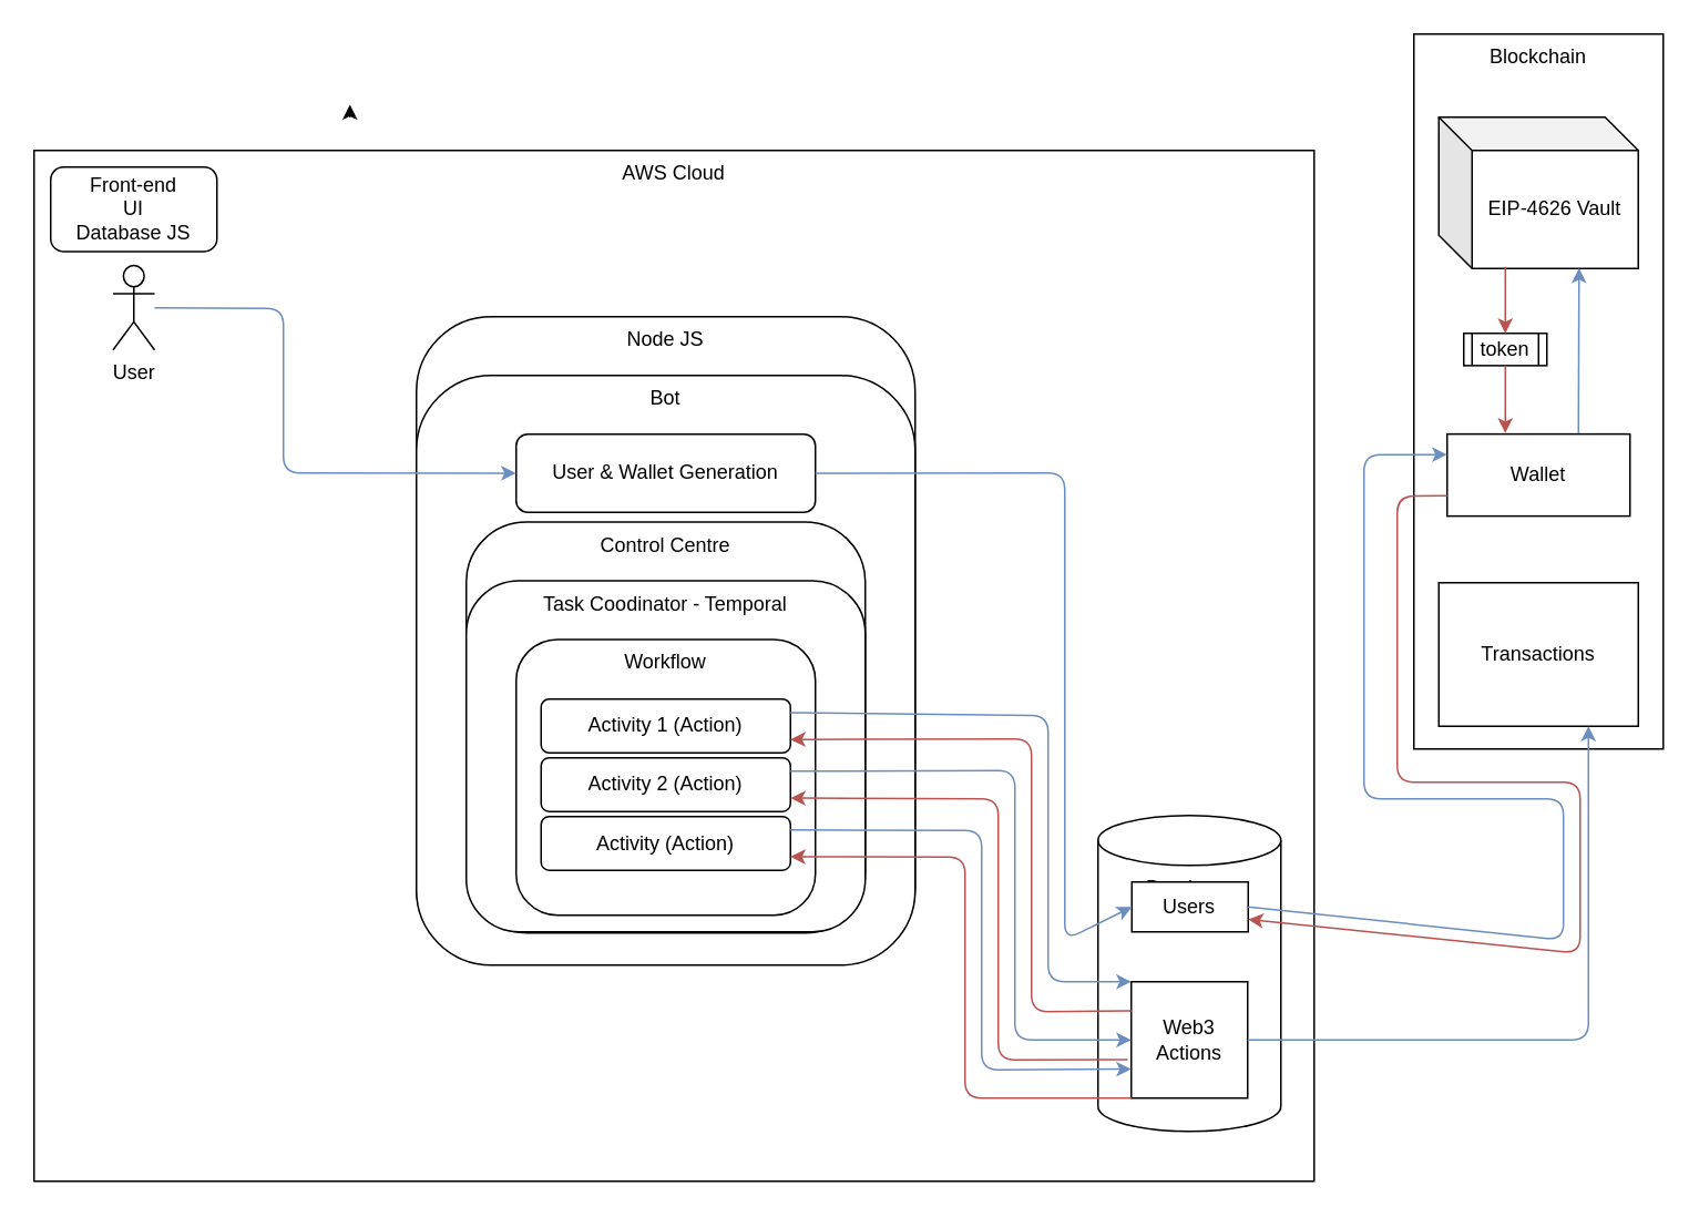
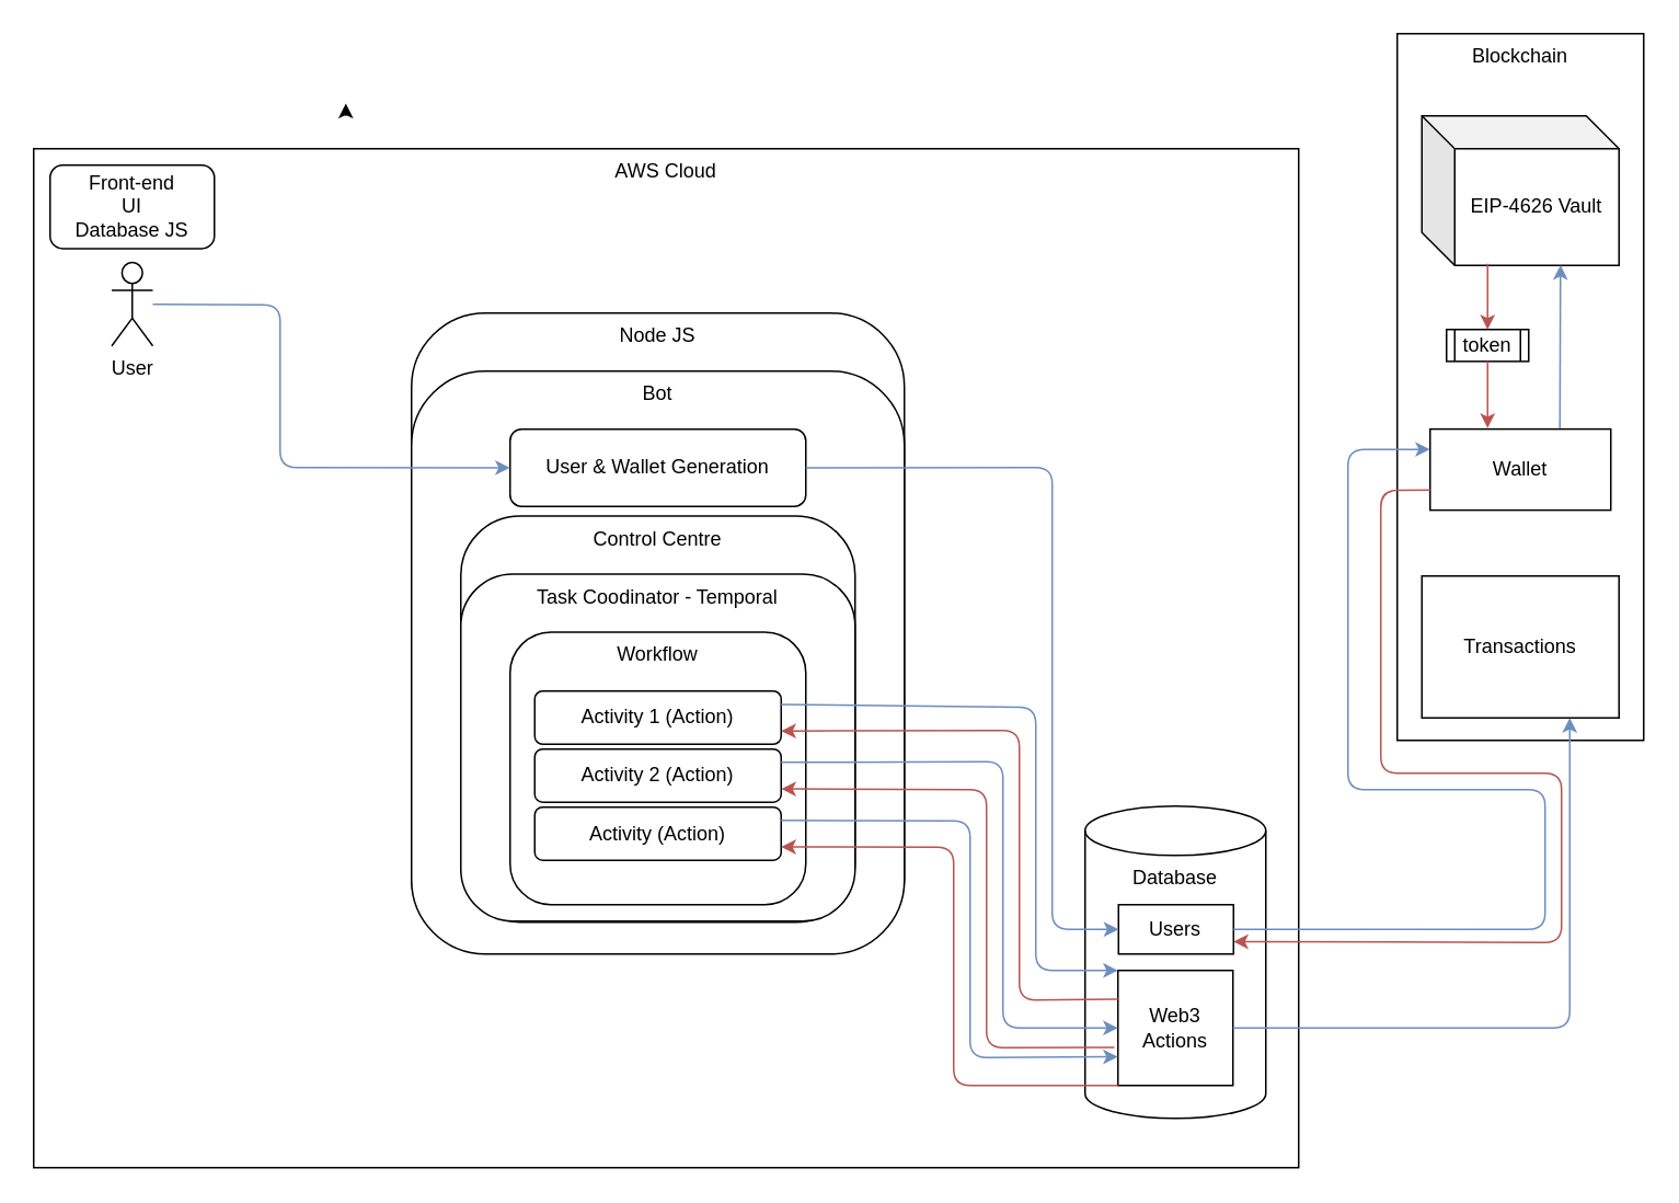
  <mxCell id="0" />
  <mxCell id="1" parent="0" />
  <mxCell id="2" style="edgeStyle=none;html=1;exitX=1;exitY=1;exitDx=0;exitDy=0;entryX=1;entryY=0.75;entryDx=0;entryDy=0;" parent="1" edge="1"><mxGeometry relative="1" as="geometry"><mxPoint x="210" y="70" as="sourcePoint" /><mxPoint x="210" y="62.5" as="targetPoint" /></mxGeometry></mxCell>
  <mxCell id="3" value="" style="group" parent="1" vertex="1" connectable="0"><mxGeometry x="360" y="190" width="430" height="520" as="geometry" /></mxCell>
  <mxCell id="4" value="AWS Cloud" style="rounded=0;whiteSpace=wrap;html=1;verticalAlign=top;" parent="3" vertex="1"><mxGeometry x="-340" y="-100" width="770" height="620" as="geometry" /></mxCell>
  <mxCell id="5" value="Node JS" style="rounded=1;whiteSpace=wrap;html=1;verticalAlign=top;" parent="3" vertex="1"><mxGeometry x="-110" width="300" height="388.235" as="geometry" /></mxCell>
  <mxCell id="6" value="Bot" style="rounded=1;whiteSpace=wrap;html=1;verticalAlign=top;" parent="3" vertex="1"><mxGeometry x="-110" y="35.29" width="300" height="354.71" as="geometry" /></mxCell>
  <mxCell id="7" value="" style="group" parent="3" vertex="1" connectable="0"><mxGeometry x="-80" y="100" width="240" height="270.588" as="geometry" /></mxCell>
  <mxCell id="8" value="Control Centre" style="rounded=1;whiteSpace=wrap;html=1;verticalAlign=top;" parent="7" vertex="1"><mxGeometry y="23.529" width="240" height="247.059" as="geometry" /></mxCell>
  <mxCell id="9" value="Task Coodinator - Temporal" style="rounded=1;whiteSpace=wrap;html=1;verticalAlign=top;" parent="7" vertex="1"><mxGeometry y="58.82" width="240" height="211.18" as="geometry" /></mxCell>
  <mxCell id="10" value="Workflow" style="rounded=1;whiteSpace=wrap;html=1;verticalAlign=top;" parent="7" vertex="1"><mxGeometry x="30" y="94.12" width="180" height="165.88" as="geometry" /></mxCell>
  <mxCell id="11" value="Activity 1 (Action)" style="rounded=1;whiteSpace=wrap;html=1;" parent="7" vertex="1"><mxGeometry x="45" y="129.999" width="150" height="32.353" as="geometry" /></mxCell>
  <mxCell id="12" value="Activity 2 (Action)" style="rounded=1;whiteSpace=wrap;html=1;" parent="7" vertex="1"><mxGeometry x="45" y="165.294" width="150" height="32.353" as="geometry" /></mxCell>
  <mxCell id="13" value="Activity (Action)" style="rounded=1;whiteSpace=wrap;html=1;" parent="7" vertex="1"><mxGeometry x="45" y="200.588" width="150" height="32.353" as="geometry" /></mxCell>
  <mxCell id="14" value="User &amp;amp; Wallet Generation" style="rounded=1;whiteSpace=wrap;html=1;" parent="3" vertex="1"><mxGeometry x="-50" y="70.588" width="180" height="47.059" as="geometry" /></mxCell>
  <mxCell id="15" value="" style="group" parent="3" vertex="1" connectable="0"><mxGeometry x="300" y="300" width="110" height="190" as="geometry" /></mxCell>
  <mxCell id="16" value="Database" style="shape=cylinder3;whiteSpace=wrap;html=1;boundedLbl=1;backgroundOutline=1;size=15;verticalAlign=top;" parent="15" vertex="1"><mxGeometry width="110.0" height="190" as="geometry" /></mxCell>
- <mxCell id="17" value="Users" style="rounded=0;whiteSpace=wrap;html=1;" parent="15" vertex="1"><mxGeometry x="20.34" y="40" width="70" height="30" as="geometry" /></mxCell>
+ <mxCell id="17" value="Users" style="rounded=0;whiteSpace=wrap;html=1;" parent="15" vertex="1"><mxGeometry x="20.34" y="60" width="70" height="30" as="geometry" /></mxCell>
  <mxCell id="18" value="Web3 Actions" style="rounded=0;whiteSpace=wrap;html=1;" parent="15" vertex="1"><mxGeometry x="20" y="100" width="70" height="70" as="geometry" /></mxCell>
  <mxCell id="19" style="edgeStyle=none;html=1;exitX=1;exitY=0.5;exitDx=0;exitDy=0;entryX=0;entryY=0.5;entryDx=0;entryDy=0;fillColor=#dae8fc;strokeColor=#6c8ebf;gradientColor=#7ea6e0;" parent="3" source="14" target="17" edge="1"><mxGeometry relative="1" as="geometry"><mxPoint x="400" y="170" as="targetPoint" /><Array as="points"><mxPoint x="280" y="94" /><mxPoint x="280" y="230" /><mxPoint x="280" y="375" /></Array></mxGeometry></mxCell>
  <mxCell id="20" style="edgeStyle=none;html=1;exitX=0;exitY=1;exitDx=0;exitDy=0;entryX=1;entryY=0.75;entryDx=0;entryDy=0;fillColor=#f8cecc;strokeColor=#b85450;gradientColor=#ea6b66;" parent="3" source="18" target="13" edge="1"><mxGeometry relative="1" as="geometry"><Array as="points"><mxPoint x="220" y="470" /><mxPoint x="220" y="325" /></Array></mxGeometry></mxCell>
  <mxCell id="21" style="edgeStyle=none;html=1;exitX=1;exitY=0.25;exitDx=0;exitDy=0;entryX=0;entryY=0.75;entryDx=0;entryDy=0;fillColor=#dae8fc;strokeColor=#6c8ebf;gradientColor=#7ea6e0;" parent="3" source="13" target="18" edge="1"><mxGeometry relative="1" as="geometry"><Array as="points"><mxPoint x="230" y="309" /><mxPoint x="230" y="453" /></Array></mxGeometry></mxCell>
  <mxCell id="22" style="edgeStyle=none;html=1;exitX=-0.031;exitY=0.668;exitDx=0;exitDy=0;entryX=1;entryY=0.75;entryDx=0;entryDy=0;exitPerimeter=0;fillColor=#f8cecc;strokeColor=#b85450;gradientColor=#ea6b66;" parent="3" source="18" target="12" edge="1"><mxGeometry relative="1" as="geometry"><Array as="points"><mxPoint x="240" y="447" /><mxPoint x="240" y="290" /></Array></mxGeometry></mxCell>
  <mxCell id="23" style="edgeStyle=none;html=1;exitX=0;exitY=0.25;exitDx=0;exitDy=0;entryX=1;entryY=0.75;entryDx=0;entryDy=0;fillColor=#f8cecc;strokeColor=#b85450;gradientColor=#ea6b66;" parent="3" source="18" target="11" edge="1"><mxGeometry relative="1" as="geometry"><mxPoint x="120" y="250" as="targetPoint" /><Array as="points"><mxPoint x="260" y="418" /><mxPoint x="260" y="254" /></Array></mxGeometry></mxCell>
  <mxCell id="24" style="edgeStyle=none;html=1;exitX=1;exitY=0.25;exitDx=0;exitDy=0;entryX=0;entryY=0;entryDx=0;entryDy=0;fillColor=#dae8fc;strokeColor=#6c8ebf;gradientColor=#7ea6e0;" parent="3" source="11" target="18" edge="1"><mxGeometry relative="1" as="geometry"><Array as="points"><mxPoint x="270" y="240" /><mxPoint x="270" y="400" /></Array></mxGeometry></mxCell>
  <mxCell id="25" style="edgeStyle=none;html=1;exitX=1;exitY=0.25;exitDx=0;exitDy=0;entryX=0;entryY=0.5;entryDx=0;entryDy=0;fillColor=#dae8fc;strokeColor=#6c8ebf;gradientColor=#7ea6e0;" parent="3" source="12" target="18" edge="1"><mxGeometry relative="1" as="geometry"><Array as="points"><mxPoint x="250" y="273" /><mxPoint x="250" y="435" /></Array></mxGeometry></mxCell>
  <mxCell id="26" value="" style="group" parent="3" vertex="1" connectable="0"><mxGeometry x="-330" y="-90" width="100" height="110" as="geometry" /></mxCell>
  <mxCell id="27" value="Front-end&lt;br&gt;UI&lt;br&gt;Database JS&lt;br&gt;" style="rounded=1;whiteSpace=wrap;html=1;" parent="26" vertex="1"><mxGeometry width="100" height="50.769" as="geometry" /></mxCell>
  <mxCell id="28" value="User" style="shape=umlActor;verticalLabelPosition=bottom;verticalAlign=top;html=1;outlineConnect=0;" parent="26" vertex="1"><mxGeometry x="37.5" y="59.231" width="25" height="50.769" as="geometry" /></mxCell>
  <mxCell id="29" style="edgeStyle=none;html=1;entryX=0;entryY=0.5;entryDx=0;entryDy=0;fillColor=#dae8fc;strokeColor=#6c8ebf;gradientColor=#7ea6e0;" parent="3" source="28" target="14" edge="1"><mxGeometry relative="1" as="geometry"><mxPoint x="-250" y="94" as="sourcePoint" /><Array as="points"><mxPoint x="-190" y="-5" /><mxPoint x="-190" y="40" /><mxPoint x="-190" y="94" /></Array></mxGeometry></mxCell>
  <mxCell id="30" value="" style="group" parent="1" vertex="1" connectable="0"><mxGeometry x="850" y="20" width="150" height="430" as="geometry" /></mxCell>
  <mxCell id="31" value="Blockchain" style="rounded=0;whiteSpace=wrap;html=1;verticalAlign=top;" parent="30" vertex="1"><mxGeometry width="150" height="430" as="geometry" /></mxCell>
  <mxCell id="32" value="EIP-4626 Vault" style="shape=cube;whiteSpace=wrap;html=1;boundedLbl=1;backgroundOutline=1;darkOpacity=0.05;darkOpacity2=0.1;" parent="30" vertex="1"><mxGeometry x="15" y="49.999" width="120" height="90.938" as="geometry" /></mxCell>
  <mxCell id="33" style="edgeStyle=none;html=1;entryX=0.703;entryY=0.998;entryDx=0;entryDy=0;entryPerimeter=0;fillColor=#dae8fc;strokeColor=#6c8ebf;gradientColor=#7ea6e0;" parent="30" target="32" edge="1"><mxGeometry relative="1" as="geometry"><mxPoint x="99" y="240" as="sourcePoint" /></mxGeometry></mxCell>
  <mxCell id="34" value="Wallet" style="rounded=0;whiteSpace=wrap;html=1;" parent="30" vertex="1"><mxGeometry x="20" y="240.59" width="110" height="49.33" as="geometry" /></mxCell>
  <mxCell id="35" value="Transactions" style="rounded=0;whiteSpace=wrap;html=1;" parent="30" vertex="1"><mxGeometry x="15" y="330" width="120" height="86.333" as="geometry" /></mxCell>
  <mxCell id="36" value="token" style="shape=process;whiteSpace=wrap;html=1;backgroundOutline=1;" parent="30" vertex="1"><mxGeometry x="30" y="180" width="50" height="19.41" as="geometry" /></mxCell>
  <mxCell id="37" value="" style="endArrow=classic;html=1;fillColor=#f8cecc;strokeColor=#b85450;gradientColor=#ea6b66;" parent="30" target="36" edge="1"><mxGeometry width="50" height="50" relative="1" as="geometry"><mxPoint x="55" y="140" as="sourcePoint" /><mxPoint x="-350" y="260" as="targetPoint" /></mxGeometry></mxCell>
  <mxCell id="38" value="" style="endArrow=classic;html=1;exitX=0.5;exitY=1;exitDx=0;exitDy=0;fillColor=#f8cecc;strokeColor=#b85450;gradientColor=#ea6b66;" parent="30" source="36" edge="1"><mxGeometry width="50" height="50" relative="1" as="geometry"><mxPoint x="-400" y="310" as="sourcePoint" /><mxPoint x="55" y="240" as="targetPoint" /></mxGeometry></mxCell>
  <mxCell id="39" style="edgeStyle=none;html=1;exitX=0;exitY=0.75;exitDx=0;exitDy=0;entryX=1;entryY=0.75;entryDx=0;entryDy=0;fillColor=#f8cecc;strokeColor=#b85450;gradientColor=#ea6b66;" parent="1" source="34" target="17" edge="1"><mxGeometry relative="1" as="geometry"><Array as="points"><mxPoint x="840" y="298" /><mxPoint x="840" y="470" /><mxPoint x="950" y="470" /><mxPoint x="950" y="573" /></Array></mxGeometry></mxCell>
  <mxCell id="40" style="edgeStyle=none;html=1;exitX=1;exitY=0.5;exitDx=0;exitDy=0;entryX=0;entryY=0.25;entryDx=0;entryDy=0;fillColor=#dae8fc;strokeColor=#6c8ebf;gradientColor=#7ea6e0;" parent="1" source="17" target="34" edge="1"><mxGeometry relative="1" as="geometry"><Array as="points"><mxPoint x="940" y="565" /><mxPoint x="940" y="480" /><mxPoint x="820" y="480" /><mxPoint x="820" y="330" /><mxPoint x="820" y="273" /></Array></mxGeometry></mxCell>
  <mxCell id="41" value="" style="endArrow=classic;html=1;exitX=1;exitY=0.5;exitDx=0;exitDy=0;entryX=0.75;entryY=1;entryDx=0;entryDy=0;fillColor=#dae8fc;strokeColor=#6c8ebf;gradientColor=#7ea6e0;" parent="1" source="18" target="35" edge="1"><mxGeometry width="50" height="50" relative="1" as="geometry"><mxPoint x="410" y="380" as="sourcePoint" /><mxPoint x="460" y="330" as="targetPoint" /><Array as="points"><mxPoint x="955" y="625" /></Array></mxGeometry></mxCell>
